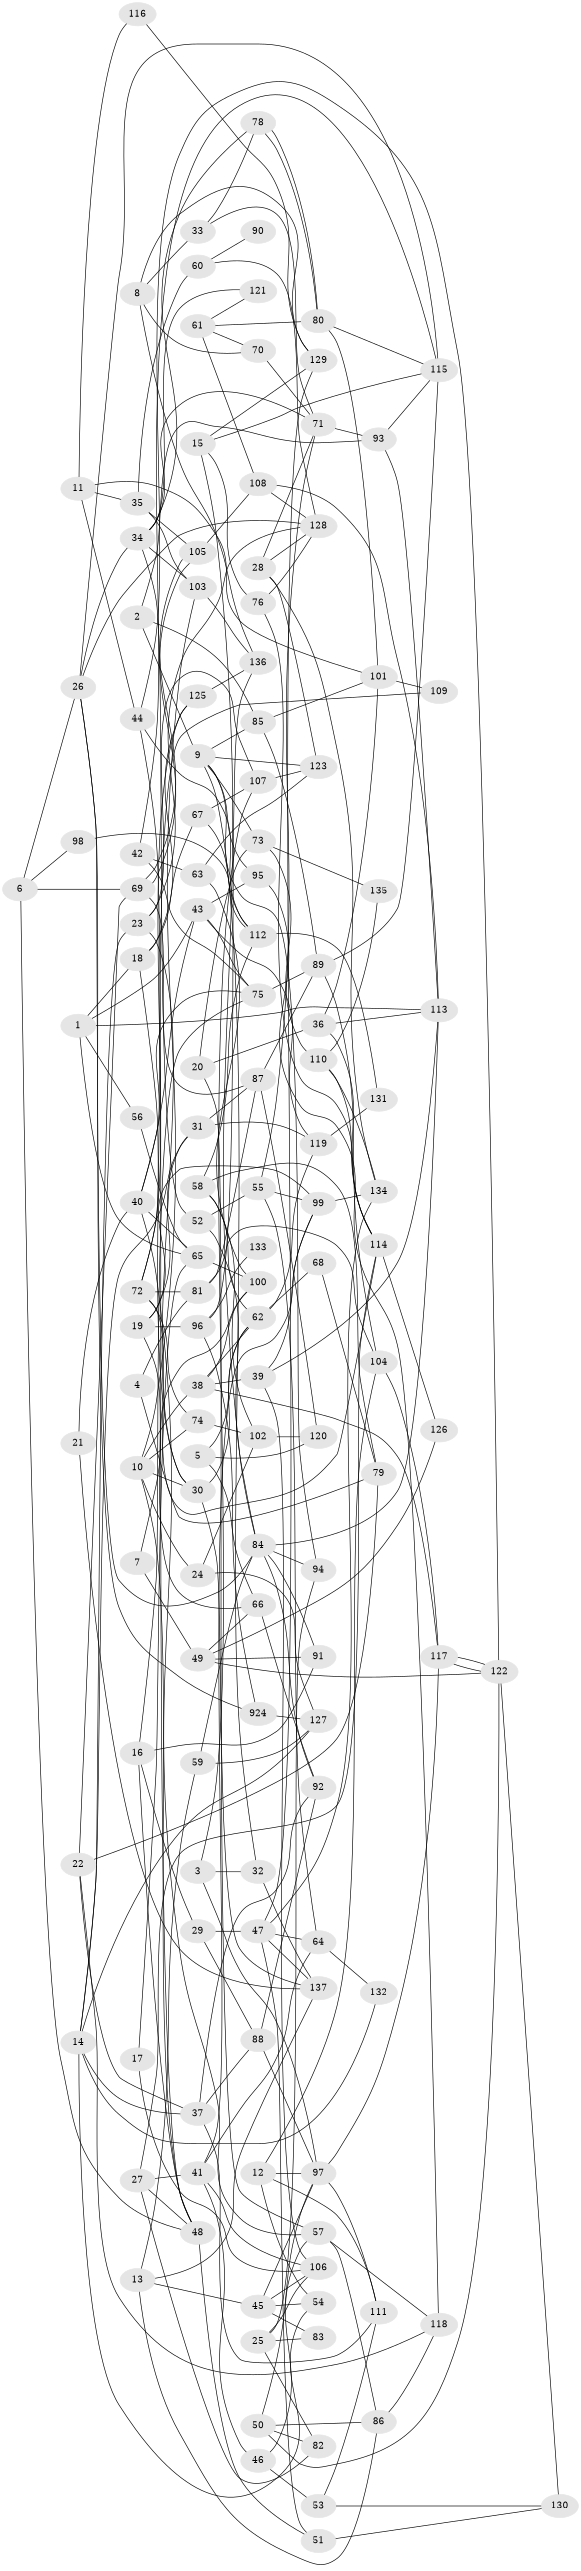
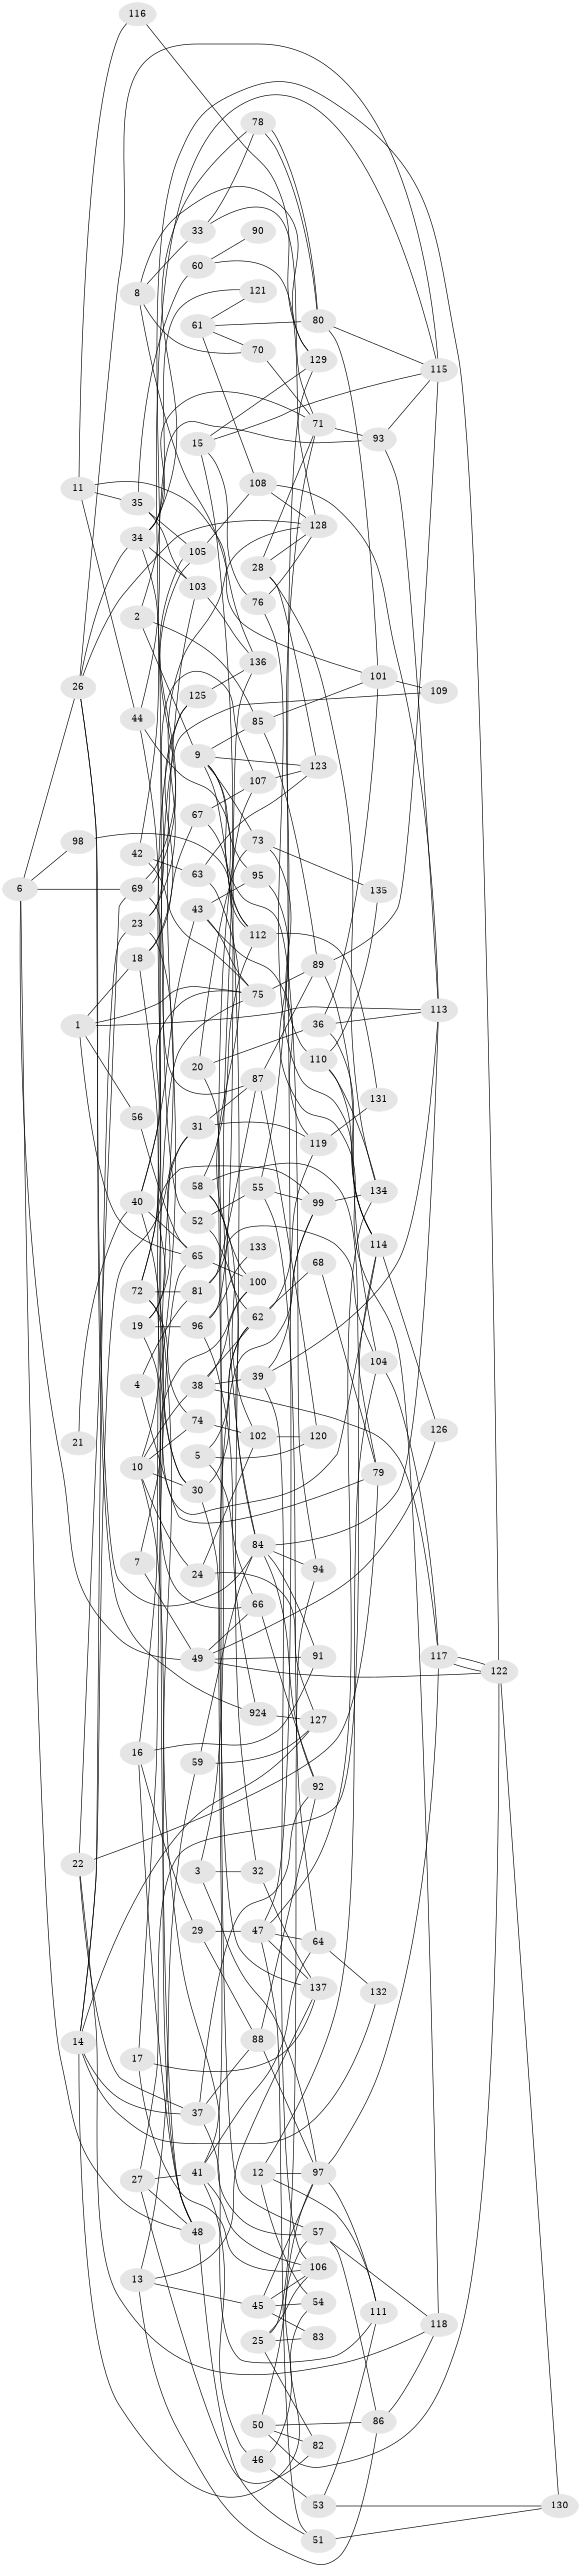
  graph {
    rankdir=LR
    node [color=gray90 style=filled]
    1
    18
    56
    65
    75
    113
    30
    67
    125
    100
    89
    2
    9
    85
    93
    32
    73
    94
    95
    123
    101
    115
    3
    97
    107
    137
    111
    117
    4
    79
    81
    104
    87
    5
    62
    66
    120
    119
    68
    92
    6
    26
    48
    49
    69
    98
    84
    128
    34
    n50 [label=924]
    51
    91
    122
    126
    105
    112
    7
    8
    33
    70
    129
    136
    71
    78
    110
    135
    118
    10
    24
    38
    74
    103
    127
    102
    39
    11
    35
    44
    116
    60
    109
    12
    54
    13
    45
    59
    86
    106
    83
    14
    23
    31
    132
    37
    21
    40
    15
    76
    114
    16
    29
    47
    88
    17
    19
    96
    99
    133
    134
    20
    36
    57
    43
    22
    25
    82
    52
    121
    27
    41
    46
    64
    28
    131
    80
    55
    90
    108
    53
    42
    63
    130
    50
    58
    61
    72
    1 -- 18
    1 -- 56
    1 -- 65
-   1 -- 43
+   1 -- 75
    1 -- 113
    18 -- 30
    18 -- 67
    18 -- 125
    56 -- 65
    65 -- 100
    75 -- 89
    30 -- 137
    30 -- 62
    67 -- 107
    67 -- 112
    125 -- 136
    89 -- 115
    89 -- 104
    2 -- 9
    2 -- 85
    2 -- 93
    9 -- 85
    9 -- 32
    9 -- 73
    9 -- 94
    9 -- 95
    9 -- 123
    85 -- 89
    85 -- 101
    93 -- 113
    93 -- 115
    32 -- 137
    73 -- 110
    73 -- 135
    95 -- 118
    101 -- 109
    3 -- 32
    3 -- 97
    3 -- 107
    97 -- 111
    97 -- 117
    107 -- 123
    117 -- 122
    117 -- 122
    4 -- 79
    4 -- 81
    81 -- 104
    81 -- 87
    104 -- 117
    87 -- 89
    87 -- 120
    5 -- 62
    5 -- 66
    5 -- 120
    62 -- 119
    62 -- 68
    66 -- 92
    119 -- 131
    68 -- 79
    6 -- 26
    6 -- 48
+   6 -- 49
    6 -- 69
    6 -- 98
    26 -- 115
    26 -- 84
    26 -- 128
    26 -- 34
    26 -- n50
    48 -- 51
    49 -- 66
    49 -- 91
    49 -- 122
    49 -- 126
    69 -- 87
    69 -- 105
    69 -- 105
    98 -- 112
    84 -- 113
    84 -- 94
    84 -- 92
    84 -- 91
    34 -- 71
    34 -- 78
    34 -- 103
    34 -- 52
    34 -- 121
    n50 -- 127
    51 -- 130
    122 -- 130
    105 -- 108
    112 -- 131
    7 -- 100
    7 -- 49
    8 -- 33
    8 -- 70
    8 -- 129
    8 -- 136
    33 -- 71
    33 -- 78
    70 -- 71
    71 -- 93
    78 -- 80
    78 -- 80
    110 -- 135
    110 -- 114
    110 -- 134
    10 -- 30
    10 -- 48
    10 -- 24
    10 -- 38
    10 -- 74
    10 -- 103
    24 -- 127
    24 -- 102
    38 -- 100
    38 -- 117
    38 -- 62
    38 -- 39
    74 -- 102
    103 -- 136
    102 -- 120
    39 -- 113
    39 -- 106
    39 -- 99
    11 -- 101
    11 -- 35
    11 -- 44
    11 -- 116
    35 -- 105
    35 -- 103
    35 -- 60
    44 -- 48
    44 -- 122
    44 -- 112
    116 -- 129
    60 -- 128
    60 -- 90
    12 -- 97
    12 -- 111
    12 -- 104
    12 -- 54
    13 -- 137
    13 -- 45
    13 -- 59
    13 -- 86
    45 -- 97
    45 -- 54
    45 -- 106
    45 -- 83
    59 -- 84
    59 -- 127
    86 -- 118
    14 -- 127
    14 -- 54
    14 -- 23
    14 -- 31
    14 -- 132
    14 -- 37
    23 -- 30
    23 -- 107
    23 -- 128
    31 -- 87
    31 -- 119
    37 -- 111
    37 -- 92
    37 -- 88
-   21 -- 137
+   17 -- 137
    21 -- 40
    40 -- 65
    40 -- 75
    40 -- 57
    40 -- 43
    15 -- 115
    15 -- 84
    15 -- 129
    15 -- 76
    76 -- 128
    76 -- 114
    114 -- 126
    16 -- 75
    16 -- 48
    16 -- 91
    16 -- 29
    29 -- 47
    29 -- 88
    47 -- 137
    47 -- 51
    47 -- 129
    47 -- 134
    47 -- 64
    88 -- 97
    88 -- 92
    17 -- 65
    17 -- 106
    19 -- 66
    19 -- 31
    19 -- 96
    19 -- 99
    96 -- n50
    96 -- 136
    96 -- 133
    99 -- 134
    20 -- 73
    20 -- 36
    20 -- 57
    36 -- 113
    36 -- 101
    36 -- 114
    57 -- 118
    57 -- 86
    43 -- 75
    43 -- 95
    43 -- 119
    22 -- 79
    22 -- 69
    22 -- 118
    22 -- 37
    25 -- 94
    25 -- 106
    25 -- 83
    25 -- 82
    52 -- 84
    52 -- 55
    27 -- 48
    27 -- 114
    27 -- 82
    27 -- 41
    41 -- 106
    41 -- 99
    41 -- 46
    41 -- 64
    46 -- 57
    46 -- 53
    64 -- 132
    28 -- 123
    28 -- 128
    28 -- 71
    28 -- 134
    80 -- 101
    80 -- 115
    55 -- 71
    55 -- 99
    55 -- 64
    108 -- 113
    108 -- 128
    53 -- 111
    53 -- 130
    42 -- 75
    42 -- 115
    42 -- 63
    63 -- 100
    63 -- 123
    50 -- 97
    50 -- 122
    50 -- 86
    50 -- 82
    58 -- 79
    58 -- 62
    58 -- 112
    58 -- 102
    61 -- 70
    61 -- 121
    61 -- 80
    61 -- 108
    72 -- 125
    72 -- 81
    72 -- 74
    72 -- 109
    72 -- 114
  }
